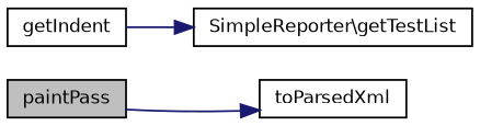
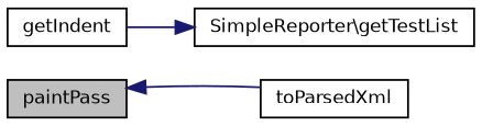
  digraph {
    rankdir=LR
    node [color=black fillcolor=white fontname=Helvetica fontsize=10 shape=record style=filled]
    edge [color=midnightblue fontname=Helvetica fontsize=10 labelfontname=Helvetica labelfontsize=10 style=solid]
    n1 [fillcolor=grey75 fontcolor=black height=0.2 label=paintPass width=0.4]
    n2 [height=0.2 label=toParsedXml width=0.4]
    n3 [height=0.2 label=getIndent width=0.4]
    n4 [height=0.2 label="SimpleReporter\\getTestList" width=0.4]
-   n1 -> n2
+   n2 -> n1
    n3 -> n4
  }
